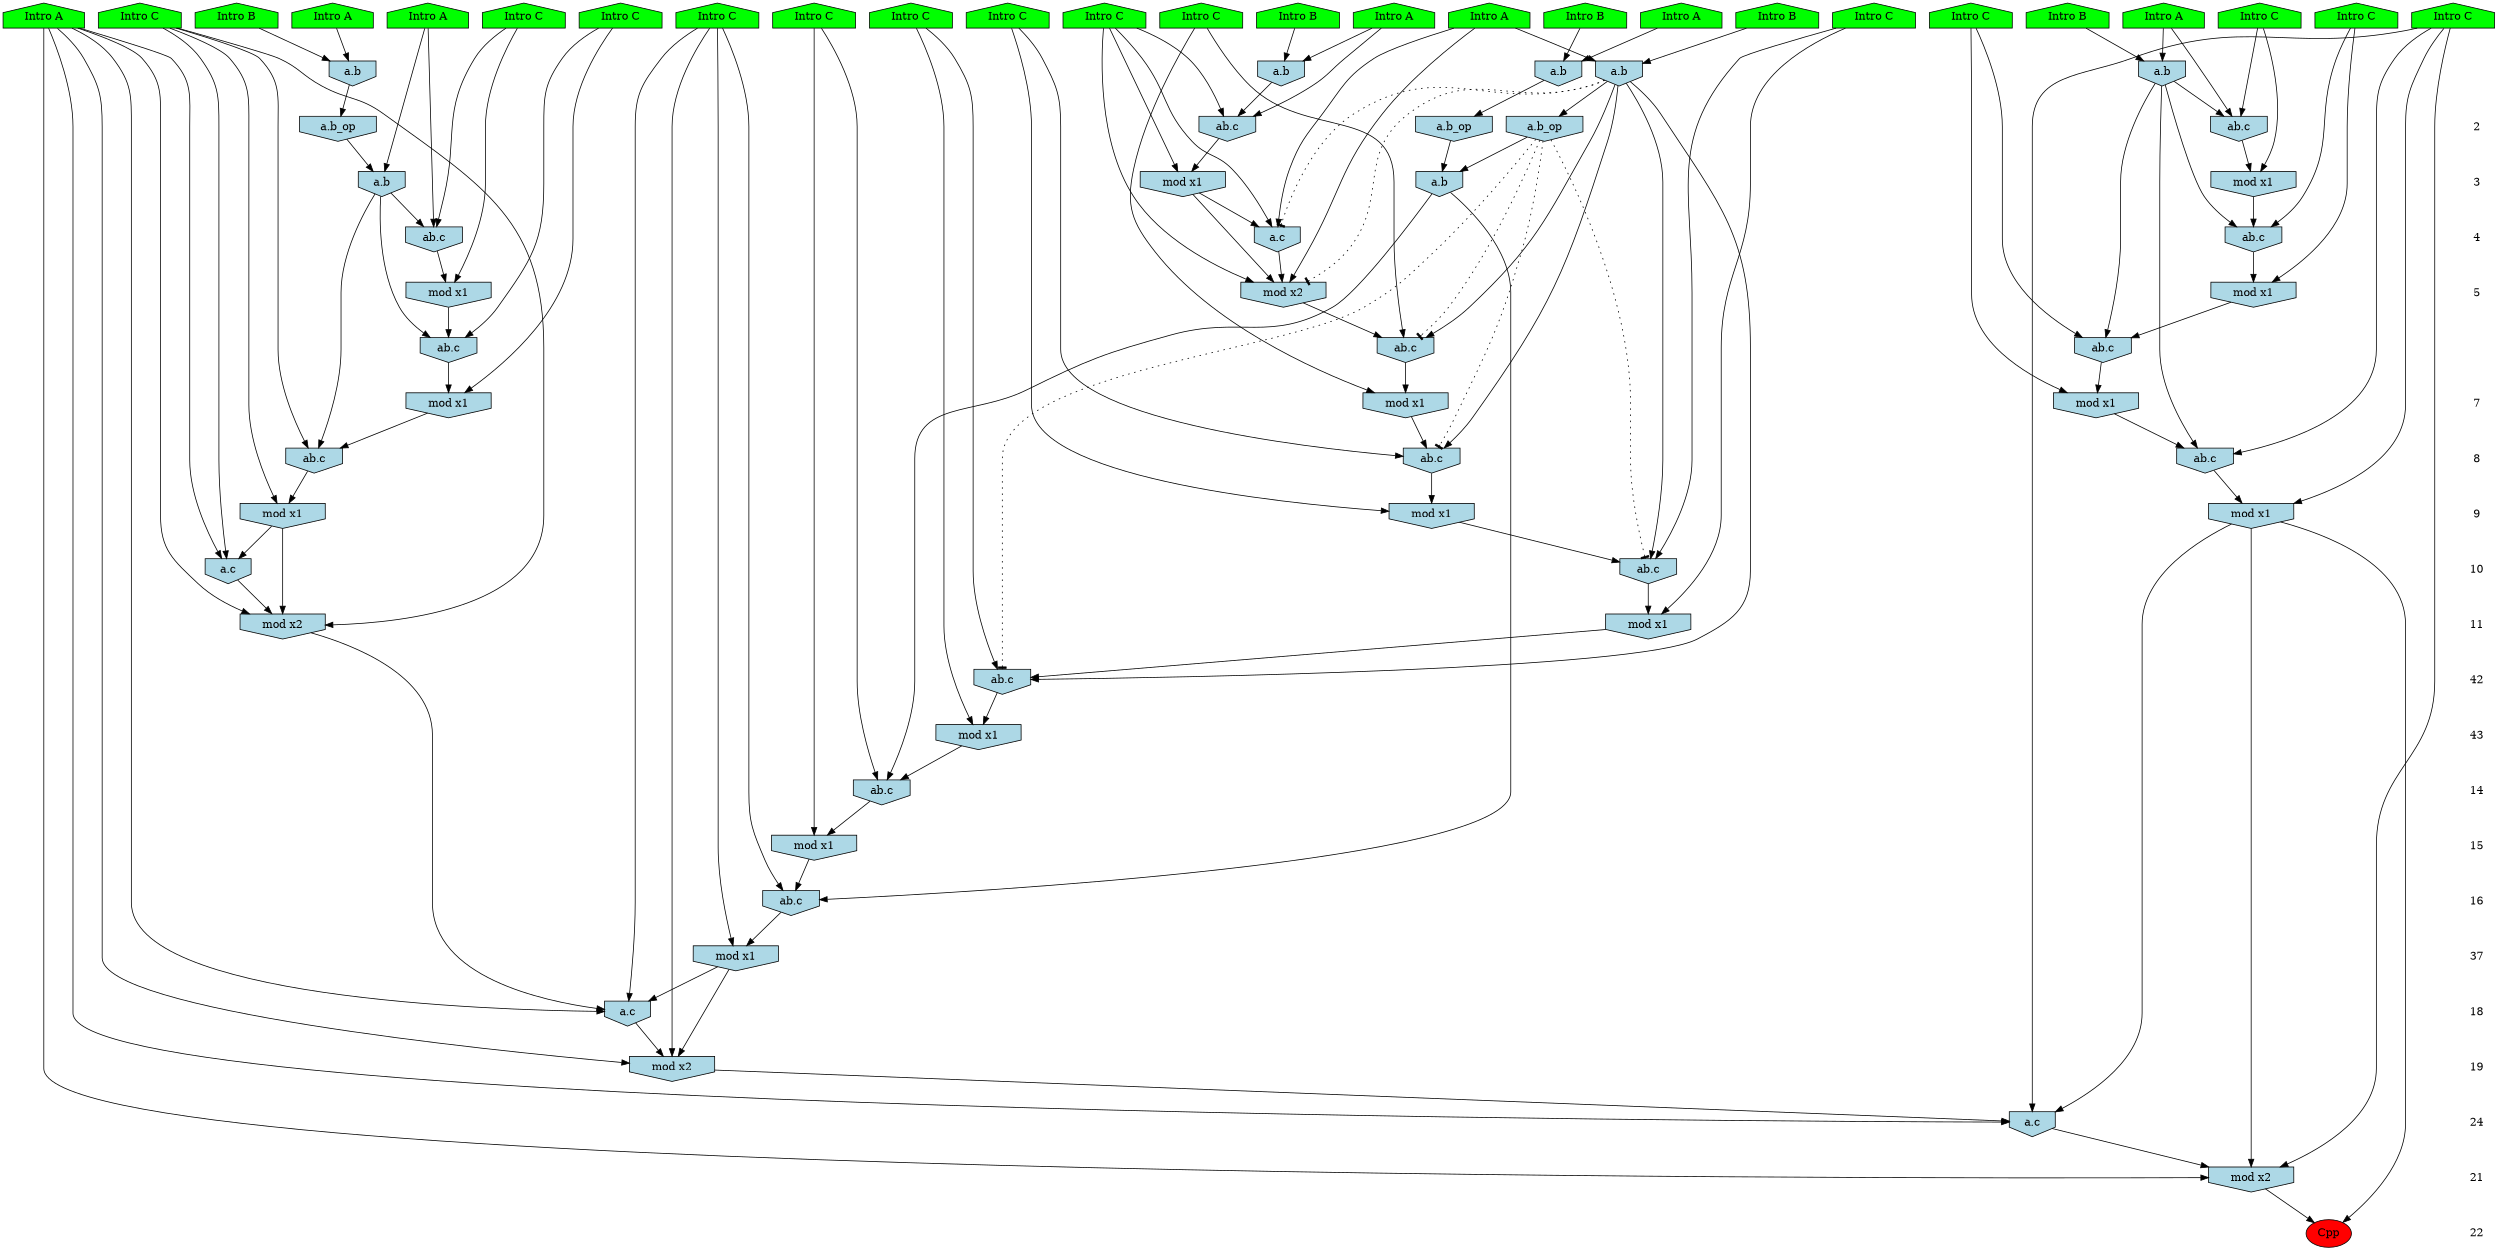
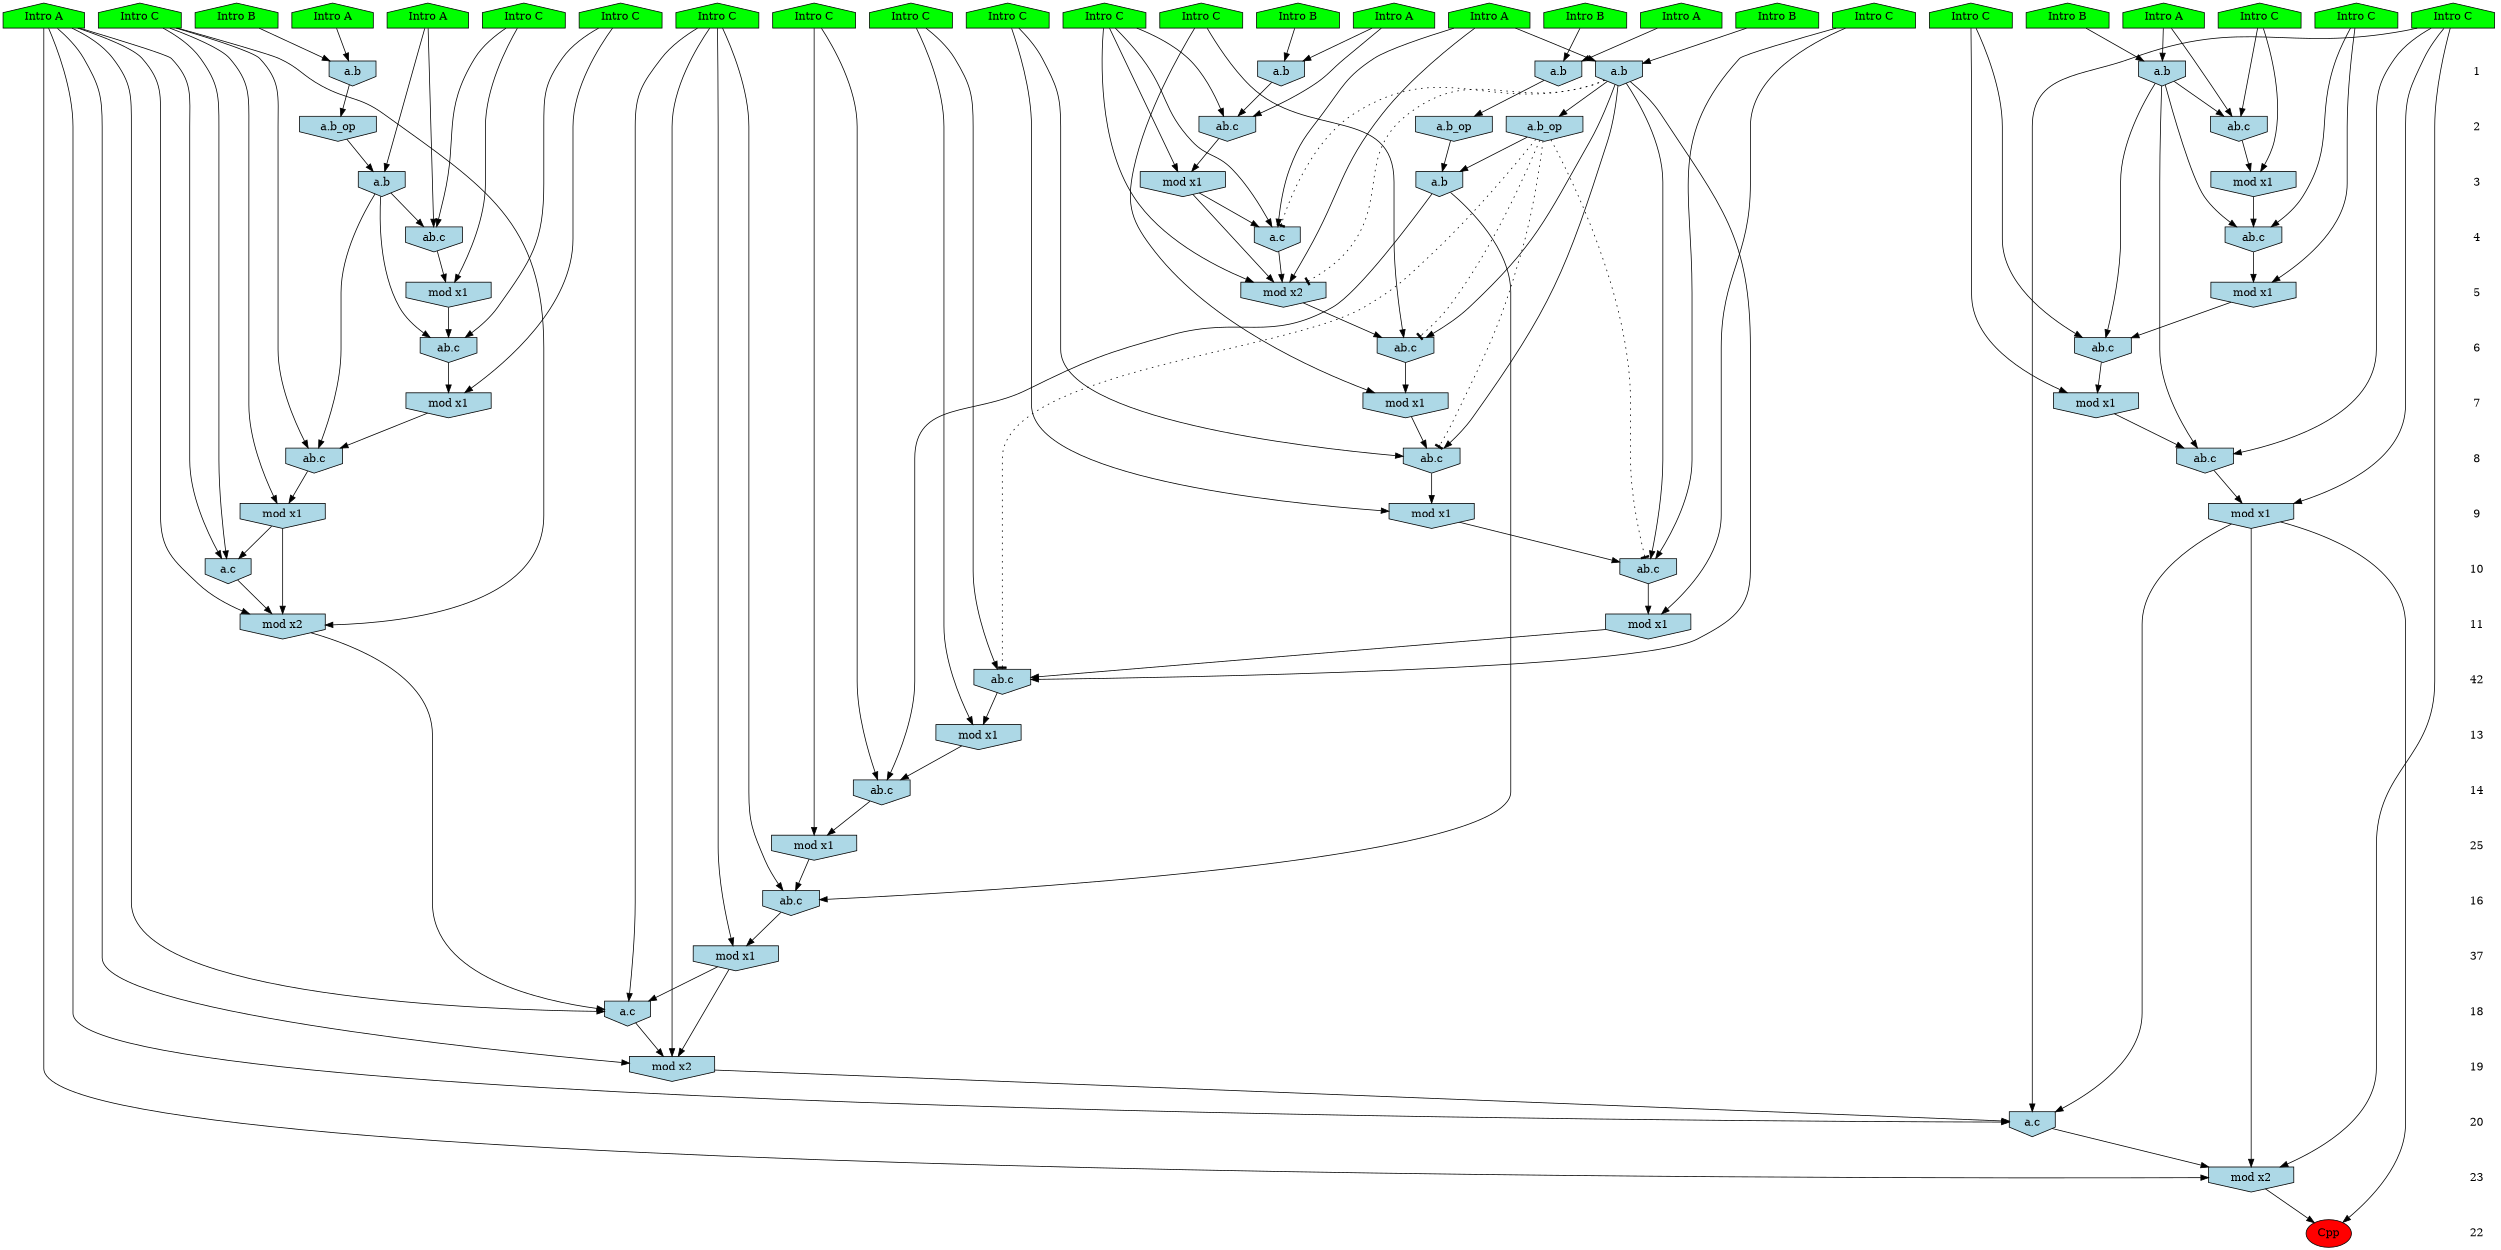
  digraph {
    ranksep=.5
    node [fillcolor=lightblue shape=invhouse style=filled]
    n1 [fillcolor=green label="Intro A" shape=house]
    n2 [fillcolor=green label="Intro B" shape=house]
    n3 [fillcolor=green label="Intro A" shape=house]
    n4 [fillcolor=green label="Intro A" shape=house]
    n5 [fillcolor=green label="Intro A" shape=house]
    n6 [fillcolor=green label="Intro A" shape=house]
    n7 [fillcolor=green label="Intro B" shape=house]
    n8 [fillcolor=green label="Intro B" shape=house]
    n9 [fillcolor=green label="Intro B" shape=house]
    n10 [fillcolor=green label="Intro A" shape=house]
    n11 [fillcolor=green label="Intro B" shape=house]
    n12 [fillcolor=green label="Intro A" shape=house]
    n13 [fillcolor=green label="Intro C" shape=house]
    n14 [fillcolor=green label="Intro C" shape=house]
    n15 [fillcolor=green label="Intro C" shape=house]
    n16 [fillcolor=green label="Intro C" shape=house]
    n17 [fillcolor=green label="Intro C" shape=house]
    n18 [fillcolor=green label="Intro C" shape=house]
    n19 [fillcolor=green label="Intro C" shape=house]
    n20 [fillcolor=green label="Intro C" shape=house]
    n21 [fillcolor=green label="Intro C" shape=house]
    n22 [fillcolor=green label="Intro C" shape=house]
    n23 [fillcolor=green label="Intro C" shape=house]
    n24 [fillcolor=green label="Intro C" shape=house]
    n25 [fillcolor=green label="Intro C" shape=house]
    n26 [fillcolor=green label="Intro C" shape=house]
+   1 [shape=plaintext fillcolor="" style=""]
    n28 [label="a.b"]
    n29 [label="a.b"]
    n30 [label="a.b"]
    n31 [label="a.b"]
    n32 [label="a.b"]
    2 [shape=plaintext fillcolor="" style=""]
    n34 [label="ab.c"]
    n35 [label="a.b_op"]
    n36 [label="ab.c"]
    n37 [label="a.b_op"]
    n38 [label="a.b_op"]
    3 [shape=plaintext fillcolor="" style=""]
    n40 [label="mod x1"]
    n41 [label="a.b"]
    n42 [label="mod x1"]
    n43 [label="a.b"]
    4 [shape=plaintext fillcolor="" style=""]
    n45 [label="a.c"]
    n46 [label="ab.c"]
    n47 [label="ab.c"]
    5 [shape=plaintext fillcolor="" style=""]
    n49 [label="mod x2"]
    n50 [label="mod x1"]
    n51 [label="mod x1"]
+   6 [shape=plaintext fillcolor="" style=""]
    n53 [label="ab.c"]
    n54 [label="ab.c"]
    n55 [label="ab.c"]
    7 [shape=plaintext fillcolor="" style=""]
    n57 [label="mod x1"]
    n58 [label="mod x1"]
    n59 [label="mod x1"]
    8 [shape=plaintext fillcolor="" style=""]
    n61 [label="ab.c"]
    n62 [label="ab.c"]
    n63 [label="ab.c"]
    9 [shape=plaintext fillcolor="" style=""]
    n65 [label="mod x1"]
    n66 [label="mod x1"]
    n67 [label="mod x1"]
    10 [shape=plaintext fillcolor="" style=""]
    n69 [label="ab.c"]
    n70 [label="a.c"]
    11 [shape=plaintext fillcolor="" style=""]
    n72 [label="mod x1"]
    n73 [label="mod x2"]
    n74 [label=42 shape=plaintext fillcolor="" style=""]
    n75 [label="ab.c"]
-   13 [shape=plaintext label=43 fillcolor="" style=""]
+   13 [shape=plaintext fillcolor="" style=""]
    n77 [label="mod x1"]
    14 [shape=plaintext fillcolor="" style=""]
    n79 [label="ab.c"]
-   15 [shape=plaintext fillcolor="" style=""]
+   15 [shape=plaintext label=25 fillcolor="" style=""]
    n81 [label="mod x1"]
    16 [shape=plaintext fillcolor="" style=""]
    n83 [label="ab.c"]
    n84 [label=37 shape=plaintext fillcolor="" style=""]
    n85 [label="mod x1"]
    18 [shape=plaintext fillcolor="" style=""]
    n87 [label="a.c"]
    19 [shape=plaintext fillcolor="" style=""]
    n89 [label="mod x2"]
-   20 [shape=plaintext label=24 fillcolor="" style=""]
+   20 [shape=plaintext fillcolor="" style=""]
    n91 [label="a.c"]
-   21 [shape=plaintext fillcolor="" style=""]
+   21 [shape=plaintext label=23 fillcolor="" style=""]
    n93 [label="mod x2"]
    22 [shape=plaintext fillcolor="" style=""]
    n95 [fillcolor=red label=Cpp shape=""]
    subgraph sub_1 {
      rank=same
      n1
      n2
      n3
      n4
      n5
      n6
      n7
      n8
      n9
      n10
      n11
      n12
      n13
      n14
      n15
      n16
      n17
      n18
      n19
      n20
      n21
      n22
      n23
      n24
      n25
      n26
    }
    subgraph sub_2 {
      rank=same
+     1
      n28
      n29
      n30
      n31
      n32
    }
    subgraph sub_3 {
      rank=same
      2
      n34
      n35
      n36
      n37
      n38
    }
    subgraph sub_4 {
      rank=same
      3
      n40
      n41
      n42
      n43
    }
    subgraph sub_5 {
      rank=same
      4
      n45
      n46
      n47
    }
    subgraph sub_6 {
      rank=same
      5
      n49
      n50
      n51
    }
    subgraph sub_7 {
      rank=same
+     6
      n53
      n54
      n55
    }
    subgraph sub_8 {
      rank=same
      7
      n57
      n58
      n59
    }
    subgraph sub_9 {
      rank=same
      8
      n61
      n62
      n63
    }
    subgraph sub_10 {
      rank=same
      9
      n65
      n66
      n67
    }
    subgraph sub_11 {
      rank=same
      10
      n69
      n70
    }
    subgraph sub_12 {
      rank=same
      11
      n72
      n73
    }
    subgraph sub_13 {
      rank=same
      n74
      n75
    }
    subgraph sub_14 {
      rank=same
      13
      n77
    }
    subgraph sub_15 {
      rank=same
      14
      n79
    }
    subgraph sub_16 {
      rank=same
      15
      n81
    }
    subgraph sub_17 {
      rank=same
      16
      n83
    }
    subgraph sub_18 {
      rank=same
      n84
      n85
    }
    subgraph sub_19 {
      rank=same
      18
      n87
    }
    subgraph sub_20 {
      rank=same
      19
      n89
    }
    subgraph sub_21 {
      rank=same
      20
      n91
    }
    subgraph sub_22 {
      rank=same
      21
      n93
    }
    subgraph sub_23 {
      rank=same
      22
      n95
    }
    n1 -> n29
    n2 -> n31
    n3 -> n31
    n3 -> n36
    n4 -> n28
    n4 -> n34
    n5 -> n32
    n6 -> n70
    n6 -> n73
    n6 -> n87
    n6 -> n89
    n6 -> n91
    n6 -> n93
    n7 -> n29
    n8 -> n28
    n9 -> n30
    n10 -> n30
    n10 -> n45
    n10 -> n49
    n11 -> n32
    n12 -> n41
    n12 -> n47
    n13 -> n54
    n13 -> n58
    n14 -> n53
    n14 -> n57
    n15 -> n55
    n15 -> n59
    n16 -> n62
    n16 -> n67
    n16 -> n70
    n16 -> n73
    n17 -> n75
    n17 -> n77
    n18 -> n61
    n18 -> n65
    n19 -> n47
    n19 -> n51
    n20 -> n79
    n20 -> n81
    n21 -> n63
    n21 -> n66
    n21 -> n91
    n21 -> n93
    n22 -> n69
    n22 -> n72
    n23 -> n46
    n23 -> n50
    n24 -> n36
    n24 -> n42
    n25 -> n34
    n25 -> n40
    n25 -> n45
    n25 -> n49
    n26 -> n83
    n26 -> n85
    n26 -> n87
    n26 -> n89
+   1 -> 2 [style=invis]
    n28 -> n34
    n29 -> n35
    n30 -> n37
    n30 -> n45 [arrowhead=tee style=dotted]
    n30 -> n49 [arrowhead=tee style=dotted]
    n30 -> n53
    n30 -> n61
    n30 -> n69
    n30 -> n75
    n31 -> n36
    n31 -> n46
    n31 -> n54
    n31 -> n63
    n32 -> n38
    2 -> 3 [style=invis]
    n34 -> n40
    n35 -> n41
    n36 -> n42
    n37 -> n43
    n37 -> n53 [arrowhead=tee style=dotted]
    n37 -> n61 [arrowhead=tee style=dotted]
    n37 -> n69 [arrowhead=tee style=dotted]
    n37 -> n75 [arrowhead=tee style=dotted]
    n38 -> n43
    3 -> 4 [style=invis]
    n40 -> n45
    n40 -> n49
    n41 -> n47
    n41 -> n55
    n41 -> n62
    n42 -> n46
    n43 -> n79
    n43 -> n83
    4 -> 5 [style=invis]
    n45 -> n49
    n46 -> n50
    n47 -> n51
+   5 -> 6 [style=invis]
    n49 -> n53
    n50 -> n54
    n51 -> n55
+   6 -> 7 [style=invis]
    n53 -> n57
    n54 -> n58
    n55 -> n59
    7 -> 8 [style=invis]
    n57 -> n61
    n58 -> n63
    n59 -> n62
    8 -> 9 [style=invis]
    n61 -> n65
    n62 -> n67
    n63 -> n66
    9 -> 10 [style=invis]
    n65 -> n69
    n66 -> n91
    n66 -> n93
    n66 -> n95
    n67 -> n70
    n67 -> n73
    10 -> 11 [style=invis]
    n69 -> n72
    n70 -> n73
    11 -> n74 [style=invis]
    n72 -> n75
    n73 -> n87
    n74 -> 13 [style=invis]
    n75 -> n77
    13 -> 14 [style=invis]
    n77 -> n79
    14 -> 15 [style=invis]
    n79 -> n81
    15 -> 16 [style=invis]
    n81 -> n83
    16 -> n84 [style=invis]
    n83 -> n85
    n84 -> 18 [style=invis]
    n85 -> n87
    n85 -> n89
    18 -> 19 [style=invis]
    n87 -> n89
    19 -> 20 [style=invis]
    n89 -> n91
    20 -> 21 [style=invis]
    n91 -> n93
    21 -> 22 [style=invis]
    n93 -> n95
  }
